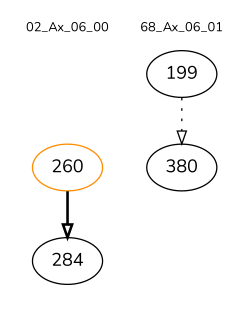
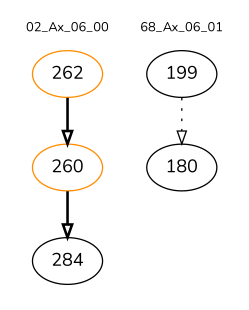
  digraph {
    fontname=Nunito
    node [color=black fontname=Nunito]
    edge [arrowhead=onormal color=black fontname=Nunito style=bold]
+   n1 [color=darkorange label=262]
    n2 [color=darkorange label=260]
    n3 [label=284]
    n4 [label=199]
-   n5 [label=380]
+   n5 [label=180]
    subgraph cluster_1 {
      color=white
      fontsize=10
      label="02_Ax_06_00"
+     n1
      n2
      n3
    }
    subgraph cluster_2 {
      color=white
      fontsize=10
      label="68_Ax_06_01"
      n4
      n5
    }
+   n1 -> n2
    n2 -> n3
    n4 -> n5 [style=dotted]
  }
